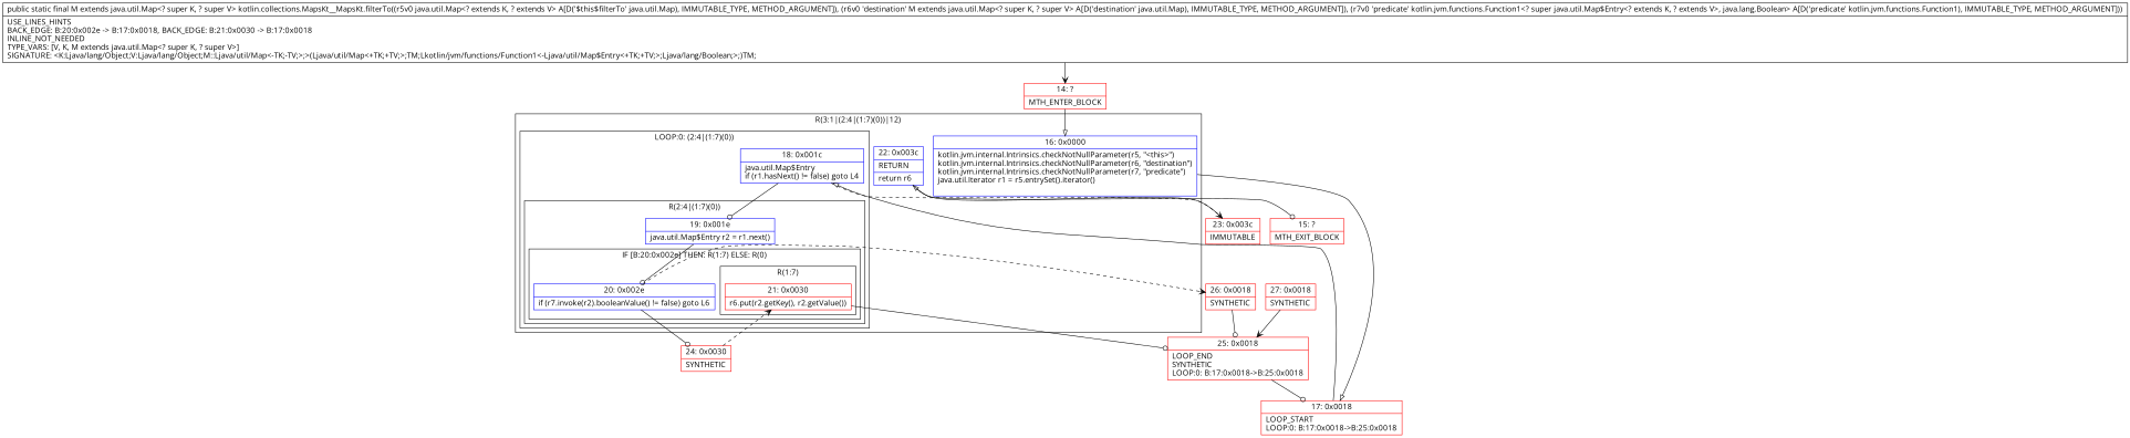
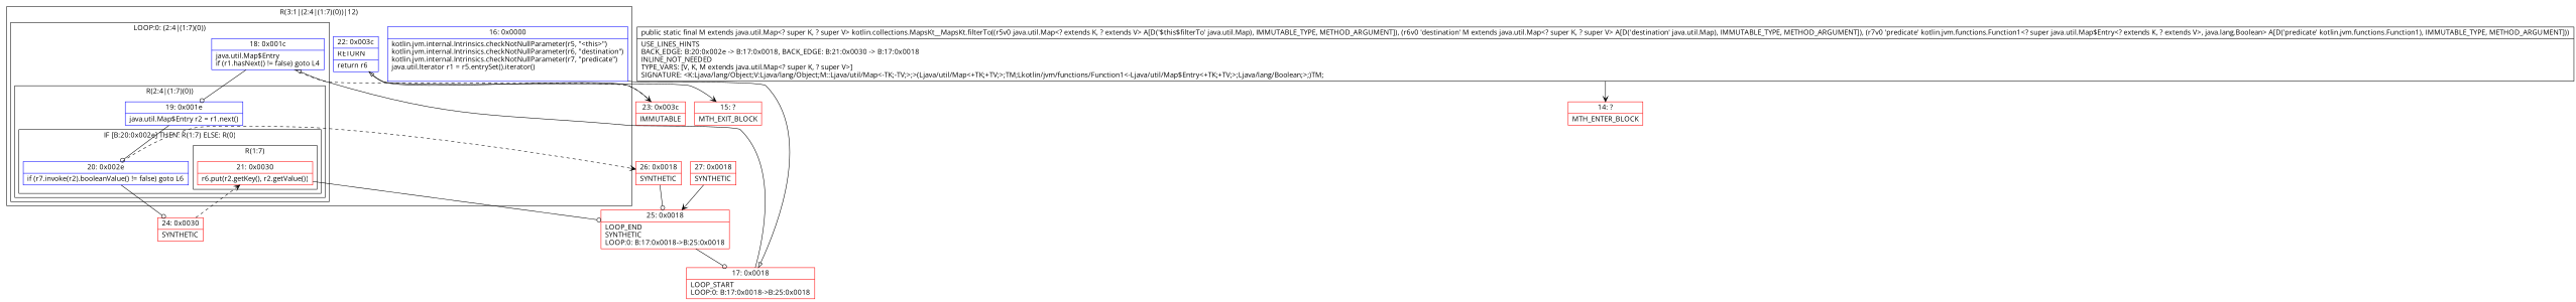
  digraph {
    fontname="Open Sans"
    node [color=red fontname="Open Sans" shape=record]
    edge [arrowhead=odot fontname="Open Sans"]
    n1 [label="{21\:\ 0x0030|r6.put(r2.getKey(), r2.getValue())\l}"]
    n2 [color=blue label="{20\:\ 0x002e|if (r7.invoke(r2).booleanValue() != false) goto L6\l}"]
    n3 [color=blue label="{19\:\ 0x001e|java.util.Map$Entry r2 = r1.next()\l}"]
    n4 [color=blue label="{18\:\ 0x001c|java.util.Map$Entry \lif (r1.hasNext() != false) goto L4\l}"]
    n5 [color=blue label="{16\:\ 0x0000|kotlin.jvm.internal.Intrinsics.checkNotNullParameter(r5, \"\<this\>\")\lkotlin.jvm.internal.Intrinsics.checkNotNullParameter(r6, \"destination\")\lkotlin.jvm.internal.Intrinsics.checkNotNullParameter(r7, \"predicate\")\ljava.util.Iterator r1 = r5.entrySet().iterator()\l\l}"]
    n6 [color=blue label="{22\:\ 0x003c|RETURN\l|return r6\l}"]
    n7 [label="{25\:\ 0x0018|LOOP_END\lSYNTHETIC\lLOOP:0: B:17:0x0018\-\>B:25:0x0018\l}"]
    n8 [label="{24\:\ 0x0030|SYNTHETIC\l}"]
    n9 [label="{26\:\ 0x0018|SYNTHETIC\l}"]
    n10 [label="{23\:\ 0x003c|IMMUTABLE\l}"]
    n11 [label="{17\:\ 0x0018|LOOP_START\lLOOP:0: B:17:0x0018\-\>B:25:0x0018\l}"]
    n12 [label="{15\:\ ?|MTH_EXIT_BLOCK\l}"]
    n13 [label="{27\:\ 0x0018|SYNTHETIC\l}"]
    n14 [label="{14\:\ ?|MTH_ENTER_BLOCK\l}"]
    n15 [label="{public static final M extends java.util.Map\<? super K, ? super V\> kotlin.collections.MapsKt__MapsKt.filterTo((r5v0 java.util.Map\<? extends K, ? extends V\> A[D('$this$filterTo' java.util.Map), IMMUTABLE_TYPE, METHOD_ARGUMENT]), (r6v0 'destination' M extends java.util.Map\<? super K, ? super V\> A[D('destination' java.util.Map), IMMUTABLE_TYPE, METHOD_ARGUMENT]), (r7v0 'predicate' kotlin.jvm.functions.Function1\<? super java.util.Map$Entry\<? extends K, ? extends V\>, java.lang.Boolean\> A[D('predicate' kotlin.jvm.functions.Function1), IMMUTABLE_TYPE, METHOD_ARGUMENT]))  | USE_LINES_HINTS\lBACK_EDGE: B:20:0x002e \-\> B:17:0x0018, BACK_EDGE: B:21:0x0030 \-\> B:17:0x0018\lINLINE_NOT_NEEDED\lTYPE_VARS: [V, K, M extends java.util.Map\<? super K, ? super V\>]\lSIGNATURE: \<K:Ljava\/lang\/Object;V:Ljava\/lang\/Object;M::Ljava\/util\/Map\<\-TK;\-TV;\>;\>(Ljava\/util\/Map\<+TK;+TV;\>;TM;Lkotlin\/jvm\/functions\/Function1\<\-Ljava\/util\/Map$Entry\<+TK;+TV;\>;Ljava\/lang\/Boolean;\>;)TM;\l}" color=""]
    subgraph cluster_1 {
      label="R(3:1|(2:4|(1:7)(0))|12)"
      n5
      n6
      subgraph cluster_2 {
        label="LOOP:0: (2:4|(1:7)(0))"
        n4
        subgraph cluster_3 {
          label="R(2:4|(1:7)(0))"
          n3
          subgraph cluster_4 {
            label="IF [B:20:0x002e] THEN: R(1:7) ELSE: R(0)"
            n2
            subgraph cluster_5 {
              label="R(1:7)"
              n1
            }
            subgraph cluster_6 {
              label="R(0)"
            }
          }
        }
      }
    }
    n1 -> n7
    n2 -> n8
    n2 -> n9 [arrowhead=vee style=dashed]
    n3 -> n2
    n4 -> n3
    n4 -> n10 [arrowhead=vee style=dashed]
    n5 -> n11 [arrowhead=onormal]
-   n6 -> n12
+   n6 -> n12 [arrowhead=vee]
    n7 -> n11
    n8 -> n1 [arrowhead=vee style=dashed]
    n9 -> n7
    n10 -> n6 [arrowhead=onormal]
    n11 -> n4 [arrowhead=onormal]
    n13 -> n7 [arrowhead=vee]
-   n14 -> n5 [arrowhead=onormal]
    n15 -> n14 [arrowhead=vee]
  }
